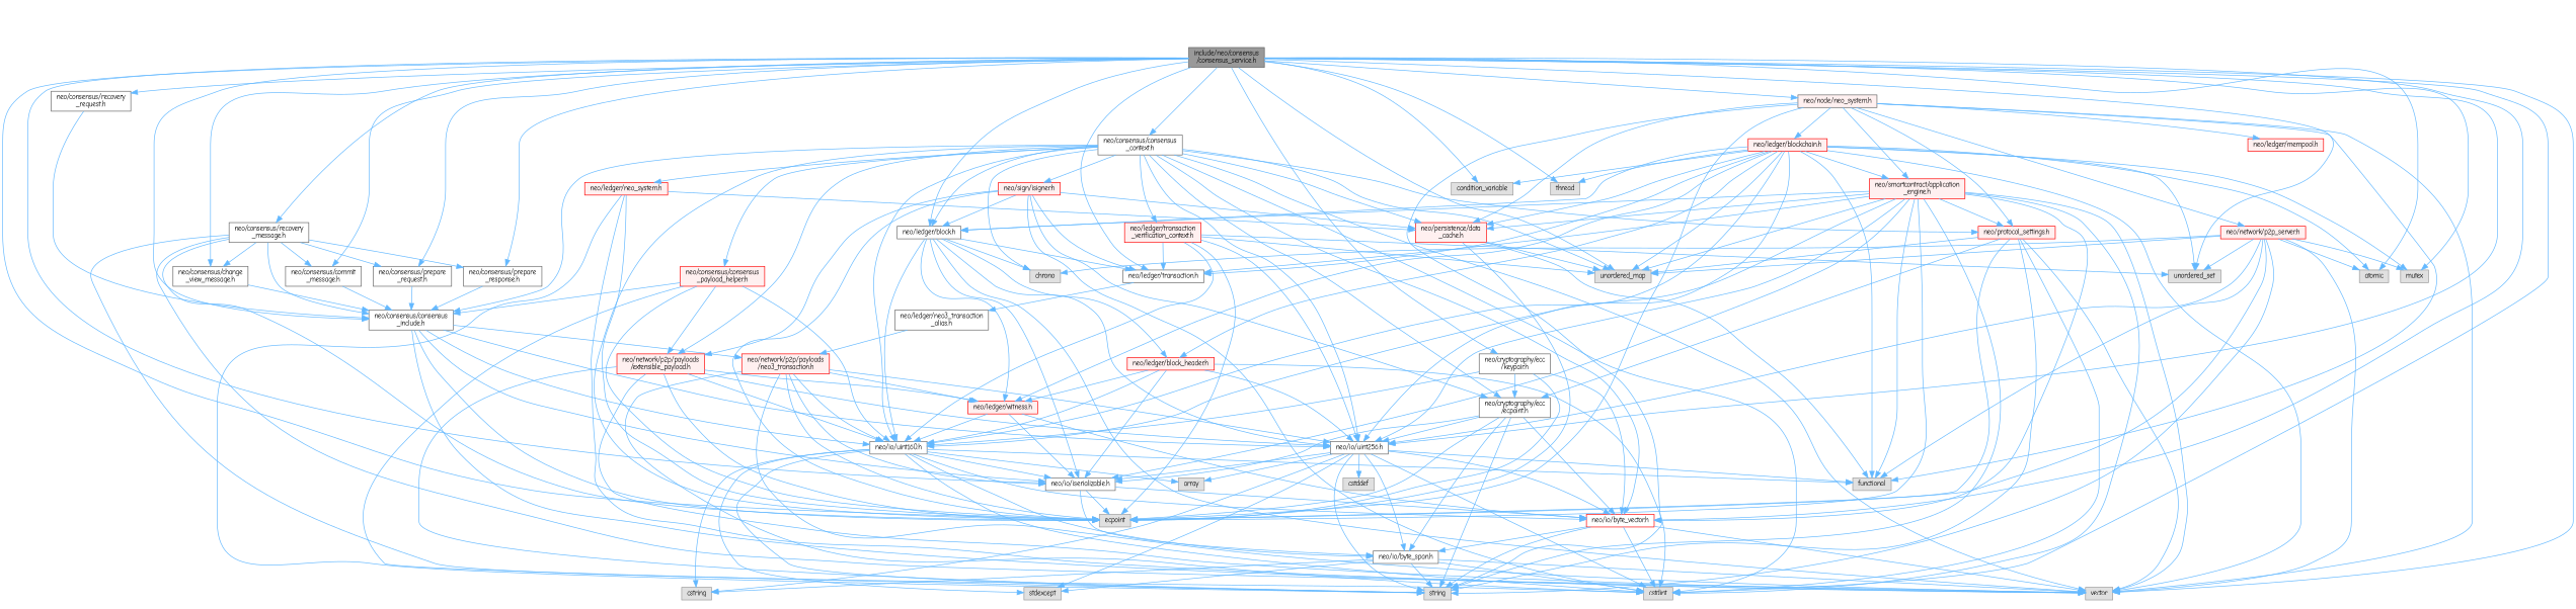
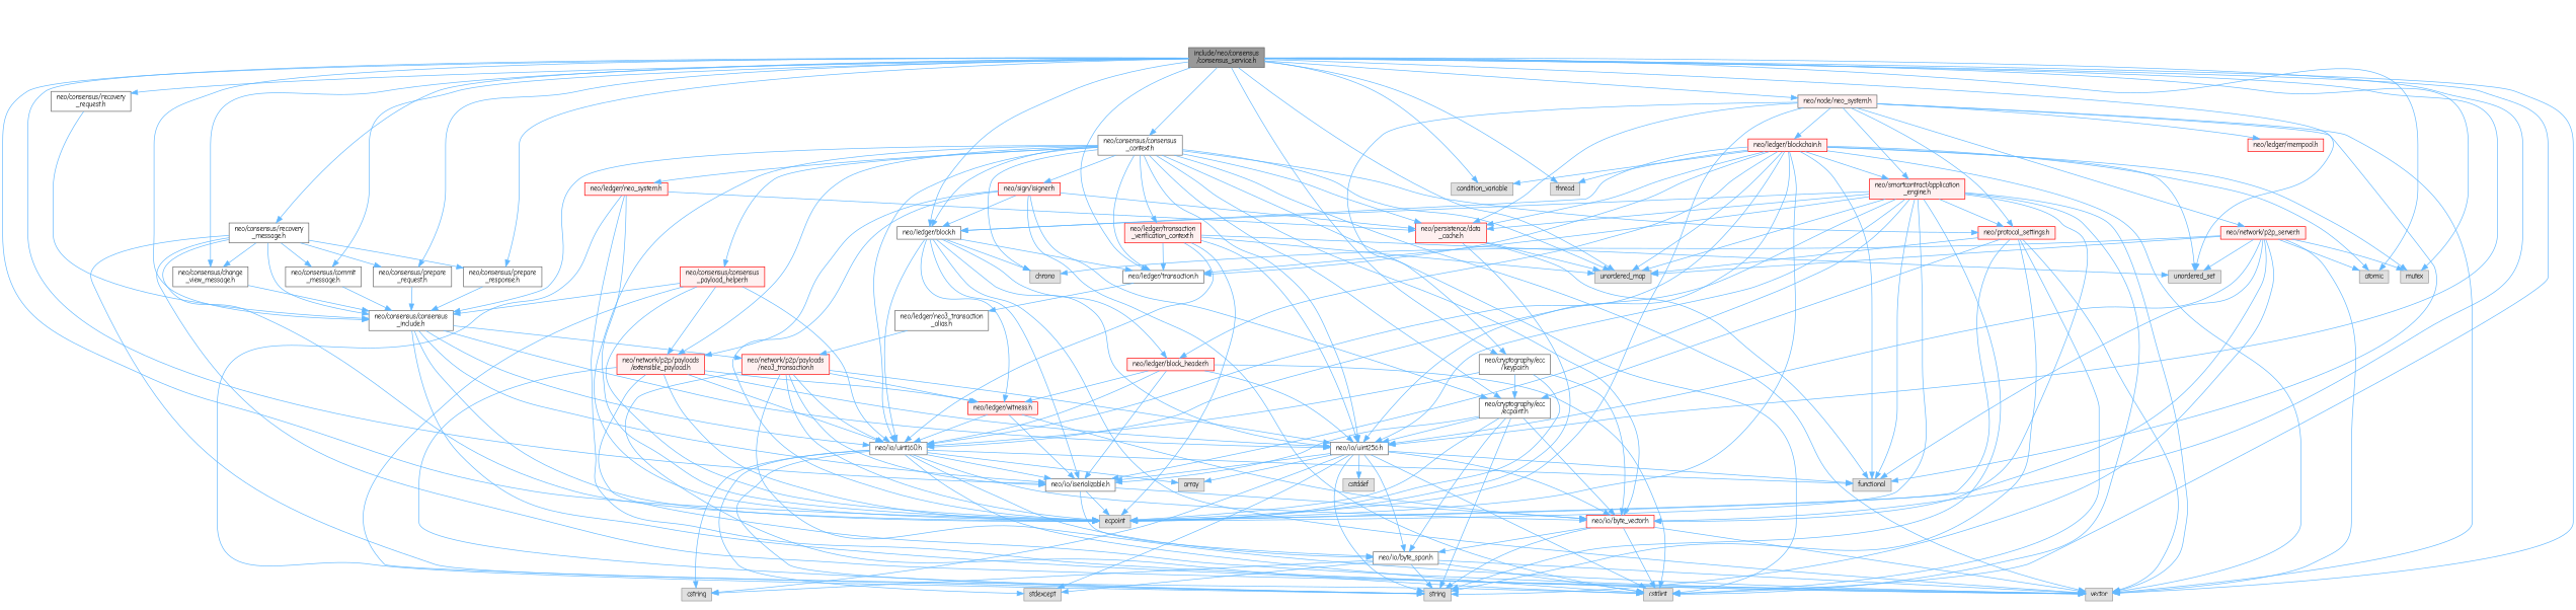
  digraph {
    fontname="Comic Neue"
    node [color=grey40 fillcolor=white fontname="Comic Neue" fontsize=10 shape=box style=filled]
    edge [color=steelblue1 fontname="Comic Neue" fontsize=10 labelfontname=Helvetica labelfontsize=10 style=solid]
    n1 [color=gray40 fillcolor=grey60 fontcolor=black height=0.2 label="include/neo/consensus\l/consensus_service.h" width=0.4]
    n2 [height=0.2 label="neo/consensus/change\l_view_message.h" width=0.4]
    n3 [height=0.2 label="neo/consensus/consensus\l_include.h" width=0.4]
    n4 [color=grey60 fillcolor="#E0E0E0" height=0.2 label=cstdint width=0.4]
    n5 [color=grey60 fillcolor="#E0E0E0" height=0.2 label=vector width=0.4]
    n6 [color=red height=0.2 label="neo/io/byte_vector.h" width=0.4]
    n7 [color=grey60 fillcolor="#E0E0E0" height=0.2 label=ecpoint width=0.4]
    n8 [height=0.2 label="neo/io/uint256.h" width=0.4]
    n9 [height=0.2 label="neo/consensus/commit\l_message.h" width=0.4]
    n10 [height=0.2 label="neo/consensus/consensus\l_context.h" width=0.4]
    n11 [height=0.2 label="neo/ledger/block.h" width=0.4]
    n12 [height=0.2 label="neo/ledger/transaction.h" width=0.4]
    n13 [color=grey60 fillcolor="#E0E0E0" height=0.2 label=unordered_map width=0.4]
    n14 [color=grey60 fillcolor="#E0E0E0" height=0.2 label=atomic width=0.4]
    n15 [color=grey60 fillcolor="#E0E0E0" height=0.2 label=condition_variable width=0.4]
    n16 [color=grey60 fillcolor="#E0E0E0" height=0.2 label=mutex width=0.4]
    n17 [color=grey60 fillcolor="#E0E0E0" height=0.2 label=thread width=0.4]
    n18 [color=grey60 fillcolor="#E0E0E0" height=0.2 label=unordered_set width=0.4]
    n19 [height=0.2 label="neo/consensus/prepare\l_request.h" width=0.4]
    n20 [height=0.2 label="neo/consensus/prepare\l_response.h" width=0.4]
    n21 [height=0.2 label="neo/consensus/recovery\l_message.h" width=0.4]
    n22 [height=0.2 label="neo/consensus/recovery\l_request.h" width=0.4]
    n23 [height=0.2 label="neo/cryptography/ecc\l/keypair.h" width=0.4]
    n24 [fillcolor="#FFF0F0" height=0.2 label="neo/node/neo_system.h" width=0.4]
    n25 [height=0.2 label="neo/io/iserializable.h" width=0.4]
    n26 [height=0.2 label="neo/io/uint160.h" width=0.4]
    n27 [color=red fillcolor="#FFF0F0" height=0.2 label="neo/network/p2p/payloads\l/neo3_transaction.h" width=0.4]
    n28 [height=0.2 label="neo/io/byte_span.h" width=0.4]
    n29 [color=grey60 fillcolor="#E0E0E0" height=0.2 label=string width=0.4]
    n30 [color=grey60 fillcolor="#E0E0E0" height=0.2 label=cstring width=0.4]
    n31 [color=grey60 fillcolor="#E0E0E0" height=0.2 label=stdexcept width=0.4]
    n32 [color=grey60 fillcolor="#E0E0E0" height=0.2 label=array width=0.4]
    n33 [color=grey60 fillcolor="#E0E0E0" height=0.2 label=functional width=0.4]
    n34 [color=grey60 fillcolor="#E0E0E0" height=0.2 label=cstddef width=0.4]
    n35 [color=red fillcolor="#FFF0F0" height=0.2 label="neo/consensus/consensus\l_payload_helper.h" width=0.4]
    n36 [color=red fillcolor="#FFF0F0" height=0.2 label="neo/network/p2p/payloads\l/extensible_payload.h" width=0.4]
    n37 [height=0.2 label="neo/cryptography/ecc\l/ecpoint.h" width=0.4]
    n38 [color=grey60 fillcolor="#E0E0E0" height=0.2 label=chrono width=0.4]
    n39 [color=red fillcolor="#FFF0F0" height=0.2 label="neo/ledger/neo_system.h" width=0.4]
    n40 [color=red fillcolor="#FFF0F0" height=0.2 label="neo/persistence/data\l_cache.h" width=0.4]
    n41 [color=red fillcolor="#FFF0F0" height=0.2 label="neo/protocol_settings.h" width=0.4]
    n42 [color=red fillcolor="#FFF0F0" height=0.2 label="neo/ledger/transaction\l_verification_context.h" width=0.4]
    n43 [color=red fillcolor="#FFF0F0" height=0.2 label="neo/sign/isigner.h" width=0.4]
    n44 [color=red fillcolor="#FFF0F0" height=0.2 label="neo/ledger/witness.h" width=0.4]
    n45 [color=red fillcolor="#FFF0F0" height=0.2 label="neo/ledger/block_header.h" width=0.4]
    n46 [height=0.2 label="neo/ledger/neo3_transaction\l_alias.h" width=0.4]
    n47 [color=red fillcolor="#FFF0F0" height=0.2 label="neo/ledger/blockchain.h" width=0.4]
    n48 [color=red fillcolor="#FFF0F0" height=0.2 label="neo/smartcontract/application\l_engine.h" width=0.4]
    n49 [color=red fillcolor="#FFF0F0" height=0.2 label="neo/ledger/mempool.h" width=0.4]
    n50 [color=red fillcolor="#FFF0F0" height=0.2 label="neo/network/p2p_server.h" width=0.4]
    n1 -> n2
    n1 -> n3
    n1 -> n4
    n1 -> n5
    n1 -> n6
    n1 -> n7
    n1 -> n8
    n1 -> n9
    n1 -> n10
    n1 -> n11
    n1 -> n12
    n1 -> n13
    n1 -> n14
    n1 -> n15
    n1 -> n16
    n1 -> n17
    n1 -> n18
    n1 -> n19
    n1 -> n20
    n1 -> n21
    n1 -> n22
    n1 -> n23
    n1 -> n24
    n1 -> n25
    n2 -> n3
    n3 -> n5
    n3 -> n7
    n3 -> n8
    n3 -> n25
    n3 -> n26
    n3 -> n27
    n6 -> n4
    n6 -> n5
    n6 -> n28
    n6 -> n29
    n8 -> n4
    n8 -> n6
    n8 -> n25
    n8 -> n28
    n8 -> n29
    n8 -> n30
    n8 -> n31
    n8 -> n32
    n8 -> n33
    n8 -> n34
    n9 -> n3
    n10 -> n3
    n10 -> n4
    n10 -> n5
    n10 -> n6
    n10 -> n7
    n10 -> n8
    n10 -> n11
-   n43 -> n12
+   n10 -> n12
    n10 -> n13
    n10 -> n26
    n10 -> n35
    n10 -> n36
    n10 -> n37
    n10 -> n38
    n10 -> n39
    n10 -> n40
    n10 -> n41
    n10 -> n42
    n10 -> n43
    n11 -> n5
    n11 -> n8
    n11 -> n12
    n11 -> n25
    n11 -> n26
    n11 -> n38
    n11 -> n44
    n11 -> n45
    n12 -> n46
    n19 -> n3
    n20 -> n3
    n21 -> n2
    n21 -> n3
    n21 -> n4
    n21 -> n5
    n21 -> n7
    n21 -> n9
    n21 -> n19
    n21 -> n20
    n22 -> n3
    n23 -> n6
    n23 -> n7
    n23 -> n26
    n23 -> n37
    n24 -> n5
    n24 -> n7
-   n24 -> n29
+   n24 -> n23
    n24 -> n33
    n24 -> n40
    n24 -> n41
    n24 -> n47
    n24 -> n48
    n24 -> n49
    n24 -> n50
    n25 -> n6
    n25 -> n7
    n25 -> n28
    n26 -> n4
    n26 -> n6
    n26 -> n25
    n26 -> n28
    n26 -> n29
    n26 -> n30
    n26 -> n31
    n26 -> n32
    n26 -> n33
    n27 -> n4
    n27 -> n5
    n27 -> n7
    n27 -> n8
    n27 -> n25
    n27 -> n26
    n27 -> n44
    n28 -> n4
    n28 -> n5
    n28 -> n29
    n28 -> n30
    n28 -> n31
    n35 -> n3
    n35 -> n7
    n35 -> n26
    n35 -> n29
    n35 -> n36
    n36 -> n5
    n36 -> n7
    n36 -> n8
    n36 -> n26
    n36 -> n29
    n36 -> n44
    n37 -> n6
    n37 -> n7
    n37 -> n8
    n37 -> n25
    n37 -> n28
    n37 -> n29
    n39 -> n5
    n39 -> n7
    n39 -> n29
    n39 -> n40
    n40 -> n7
    n40 -> n13
    n40 -> n33
    n41 -> n4
    n41 -> n5
    n41 -> n7
    n41 -> n13
    n41 -> n29
    n41 -> n37
    n42 -> n7
    n42 -> n8
    n42 -> n12
    n42 -> n13
    n42 -> n18
    n42 -> n26
    n43 -> n4
    n43 -> n7
    n43 -> n11
    n43 -> n36
    n43 -> n37
    n43 -> n40
    n44 -> n6
    n44 -> n25
    n44 -> n26
    n45 -> n4
    n45 -> n8
    n45 -> n25
    n45 -> n26
    n45 -> n44
    n46 -> n27
    n47 -> n5
-   n47 -> n44
+   n47 -> n7
    n47 -> n8
    n47 -> n11
    n47 -> n12
    n47 -> n13
    n47 -> n14
    n47 -> n15
    n47 -> n16
    n47 -> n17
    n47 -> n18
    n47 -> n26
    n47 -> n33
    n47 -> n40
    n47 -> n45
    n47 -> n48
    n48 -> n4
    n48 -> n5
    n48 -> n6
    n48 -> n7
    n48 -> n8
    n48 -> n11
    n48 -> n12
    n48 -> n13
    n48 -> n25
    n48 -> n26
    n48 -> n29
    n48 -> n33
    n48 -> n40
    n48 -> n41
    n50 -> n5
    n50 -> n7
    n50 -> n8
    n50 -> n13
    n50 -> n14
    n50 -> n16
    n50 -> n18
    n50 -> n29
    n50 -> n33
    n50 -> n38
  }
